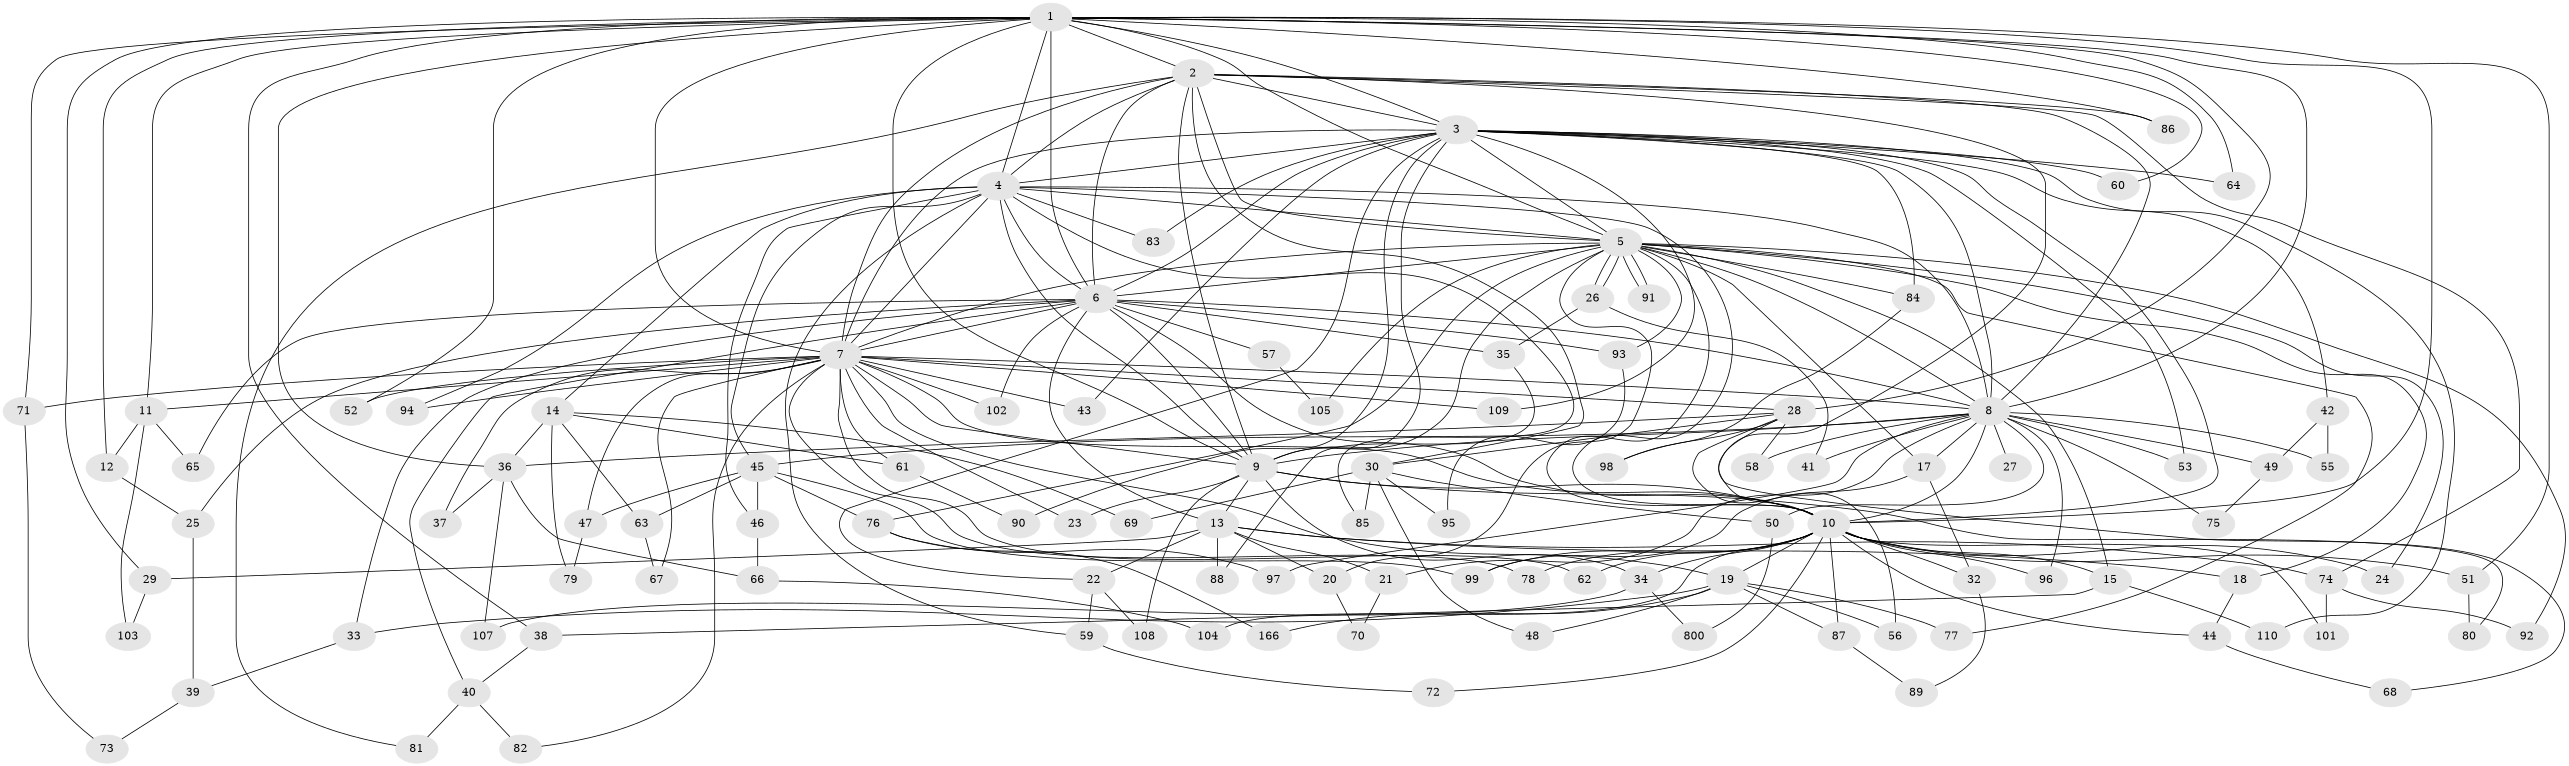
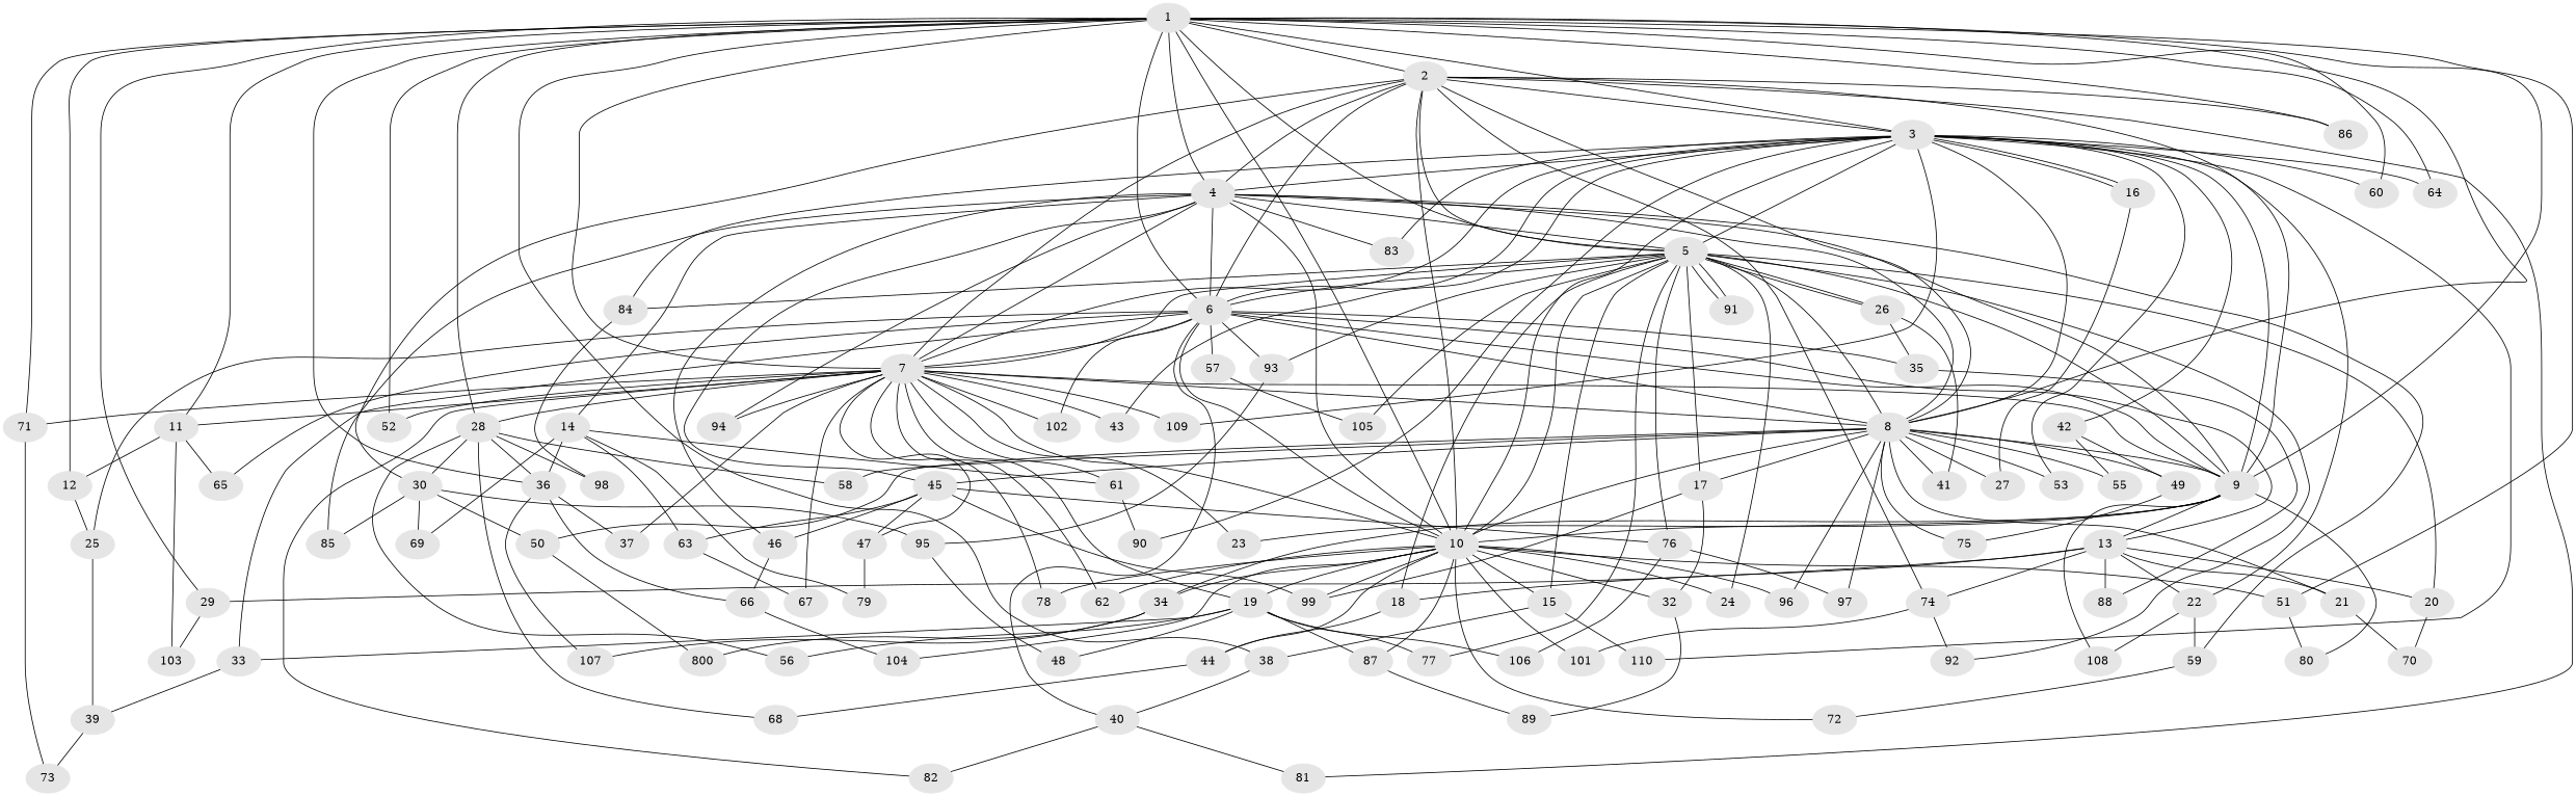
  graph {
    node [color=gray90 style=filled]
    1
    2
    3
    4
    5
    6
    7
    8
    9
    10
    11
    12
    28
    29
    38
    51
    52
    60
    64
    71
    86
    36
    30
    74
    81
+   16
    22
    42
    43
    53
    83
    84
    90
    109
    110
    14
    45
    46
    59
    85
    94
    15
    17
    18
    20
    24
    26
    76
    77
    91
    92
    93
    105
    13
    25
    33
    35
    40
    57
    65
    102
    19
    23
    37
    47
    61
    62
    67
    78
    82
    21
    27
    41
    49
    50
    55
    58
    75
    96
    97
    34
    80
    108
    32
    44
    72
    87
    99
    101
    104
    103
    63
    69
    79
    56
    68
    98
    73
    48
    95
    66
    70
-   106 [label=166]
+   106
    88
    39
    n106 [label=800]
    107
    89
    1 -- 2
    1 -- 3
    1 -- 4
    1 -- 5
    1 -- 6
    1 -- 7
    1 -- 8
    1 -- 9
    1 -- 10
    1 -- 11
    1 -- 12
    1 -- 28
    1 -- 29
    1 -- 38
    1 -- 51
    1 -- 52
    1 -- 60
    1 -- 64
    1 -- 71
    1 -- 86
    1 -- 36
    2 -- 3
    2 -- 4
    2 -- 5
    2 -- 6
    2 -- 7
    2 -- 8
    2 -- 9
    2 -- 10
    2 -- 86
    2 -- 30
    2 -- 74
    2 -- 81
    3 -- 4
    3 -- 5
    3 -- 6
    3 -- 7
    3 -- 8
    3 -- 9
    3 -- 10
    3 -- 60
    3 -- 64
+   3 -- 16
+   3 -- 16
    3 -- 22
    3 -- 42
    3 -- 43
    3 -- 53
    3 -- 83
    3 -- 84
    3 -- 90
    3 -- 109
    3 -- 110
    4 -- 5
    4 -- 6
    4 -- 7
    4 -- 8
    4 -- 9
    4 -- 10
    4 -- 83
    4 -- 14
    4 -- 45
    4 -- 46
    4 -- 59
    4 -- 85
    4 -- 94
    5 -- 6
    5 -- 7
    5 -- 8
    5 -- 9
    5 -- 10
    5 -- 84
    5 -- 15
    5 -- 17
    5 -- 18
    5 -- 20
    5 -- 24
    5 -- 26
    5 -- 26
    5 -- 76
    5 -- 77
    5 -- 91
    5 -- 91
    5 -- 92
    5 -- 93
    5 -- 105
    6 -- 7
    6 -- 8
    6 -- 9
    6 -- 10
    6 -- 93
    6 -- 13
    6 -- 25
    6 -- 33
    6 -- 35
    6 -- 40
    6 -- 57
    6 -- 65
    6 -- 102
    7 -- 8
    7 -- 9
    7 -- 10
    7 -- 11
    7 -- 28
    7 -- 52
    7 -- 71
    7 -- 43
    7 -- 109
    7 -- 94
    7 -- 102
    7 -- 19
    7 -- 23
    7 -- 37
    7 -- 47
    7 -- 61
    7 -- 62
    7 -- 67
    7 -- 78
    7 -- 82
    8 -- 9
    8 -- 10
    8 -- 53
    8 -- 45
    8 -- 17
    8 -- 21
    8 -- 27
    8 -- 41
    8 -- 49
    8 -- 50
    8 -- 55
    8 -- 58
    8 -- 75
    8 -- 96
    8 -- 97
    9 -- 10
    9 -- 13
    9 -- 23
    9 -- 34
    9 -- 80
    9 -- 108
    10 -- 51
    10 -- 15
    10 -- 24
    10 -- 19
    10 -- 62
    10 -- 78
    10 -- 96
    10 -- 34
    10 -- 32
    10 -- 44
    10 -- 72
    10 -- 87
    10 -- 99
    10 -- 101
    10 -- 104
    11 -- 12
    11 -- 65
    11 -- 103
    12 -- 25
    28 -- 36
    28 -- 30
    28 -- 58
    28 -- 56
    28 -- 68
    28 -- 98
    29 -- 103
    38 -- 40
    51 -- 80
    71 -- 73
    36 -- 37
    36 -- 66
    36 -- 107
    30 -- 85
    30 -- 50
    30 -- 69
-   30 -- 48
+   95 -- 48
    30 -- 95
    74 -- 92
    74 -- 101
+   16 -- 27
    22 -- 59
    22 -- 108
    42 -- 49
    42 -- 55
    84 -- 98
    14 -- 36
    14 -- 61
    14 -- 63
    14 -- 69
    14 -- 79
    45 -- 46
    45 -- 76
    45 -- 47
    45 -- 99
    45 -- 63
    46 -- 66
    59 -- 72
    15 -- 38
    15 -- 110
    17 -- 32
    17 -- 99
    18 -- 44
    20 -- 70
    26 -- 35
    26 -- 41
    76 -- 97
    76 -- 106
    93 -- 95
    13 -- 29
    13 -- 74
    13 -- 22
    13 -- 18
    13 -- 20
    13 -- 21
    13 -- 88
    25 -- 39
    33 -- 39
    35 -- 88
    40 -- 81
    40 -- 82
    57 -- 105
    19 -- 77
    19 -- 33
    19 -- 87
    19 -- 56
    19 -- 48
    19 -- 106
    47 -- 79
    61 -- 90
    21 -- 70
    49 -- 75
    50 -- n106
    34 -- n106
    34 -- 107
    32 -- 89
    44 -- 68
    87 -- 89
    63 -- 67
    66 -- 104
    39 -- 73
  }
